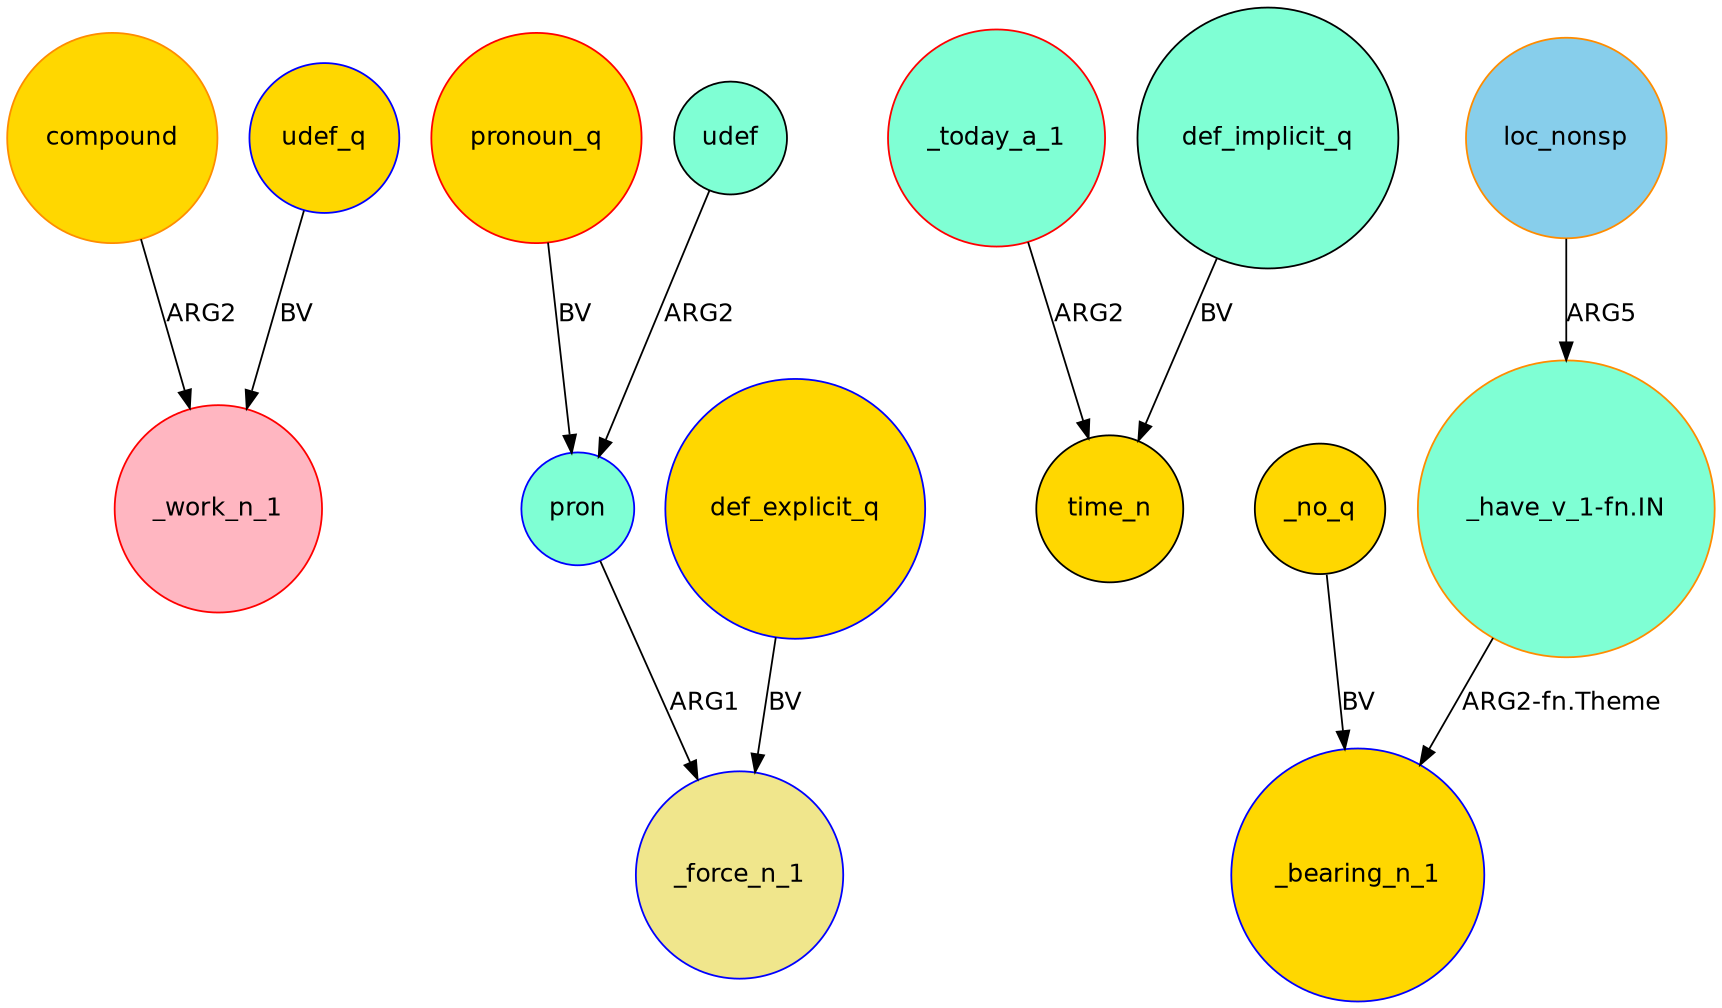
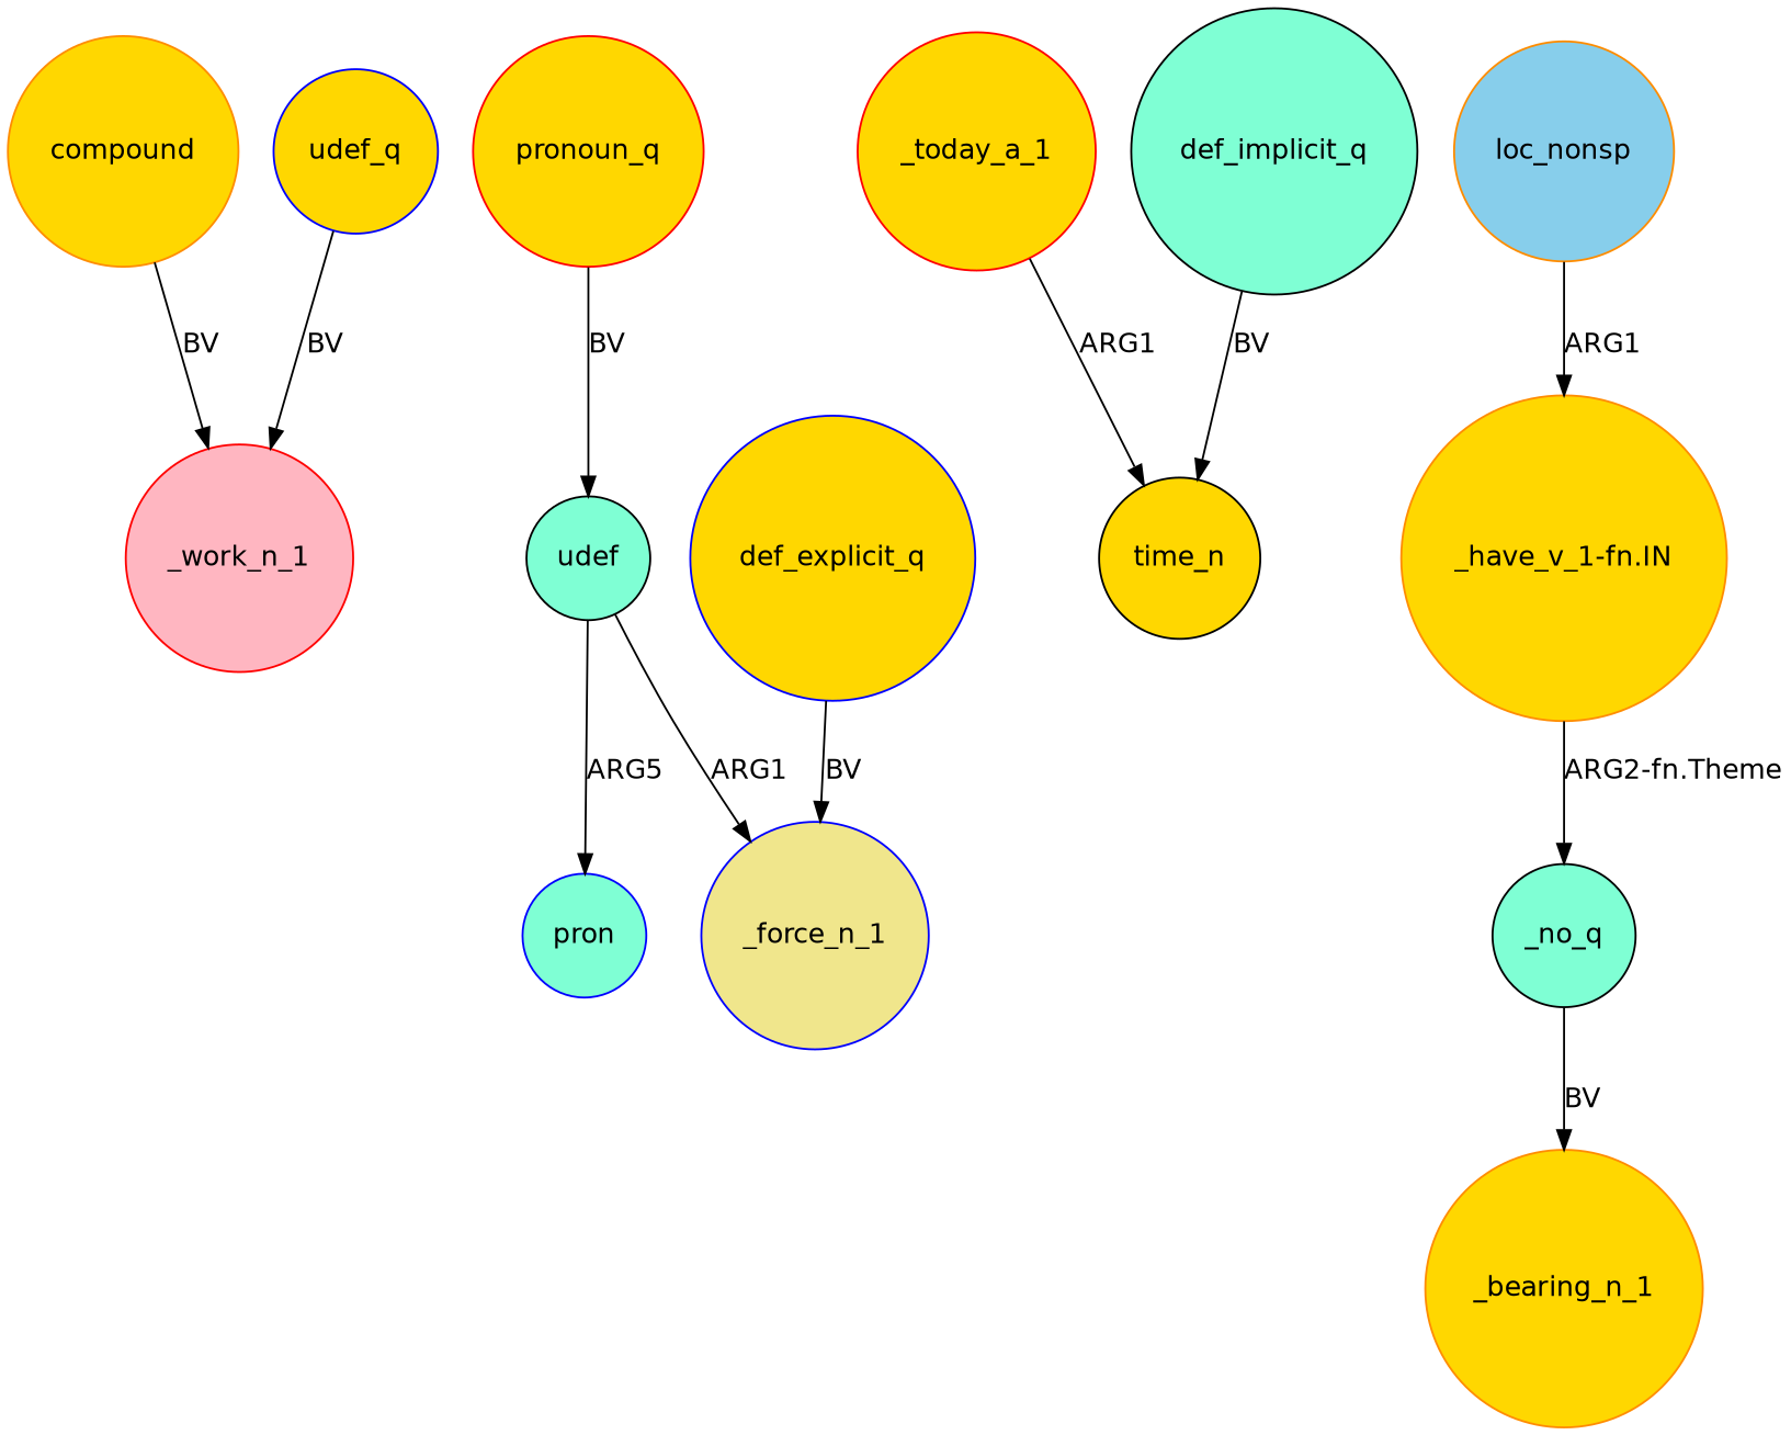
  digraph {
    fontname="DejaVu Sans"
    node [color=blue fillcolor=gold fontname="DejaVu Sans" shape=circle style=filled]
    edge [fontname="DejaVu Sans"]
    compound [color=darkorange]
    _work_n_1 [color=red fillcolor=lightpink]
    _force_n_1 [fillcolor=khaki]
-   _today_a_1 [color=red fillcolor=aquamarine]
+   _today_a_1 [color=red]
    time_n [color=black]
    pronoun_q [color=red]
    pron [fillcolor=aquamarine]
    n8 [color=black fillcolor=aquamarine label=udef]
    udef_q
-   "_have_v_1-fn.IN" [color=darkorange fillcolor=aquamarine]
-   _bearing_n_1
+   "_have_v_1-fn.IN" [color=darkorange]
+   _bearing_n_1 [color=darkorange]
    def_implicit_q [color=black fillcolor=aquamarine]
    loc_nonsp [color=darkorange fillcolor=skyblue]
-   _no_q [color=black]
+   _no_q [color=black fillcolor=aquamarine]
    def_explicit_q
-   compound -> _work_n_1 [label=ARG2]
-   _today_a_1 -> time_n [label=ARG2]
-   pronoun_q -> pron [label=BV]
-   pron -> _force_n_1 [label=ARG1]
-   n8 -> pron [label=ARG2]
+   compound -> _work_n_1 [label=BV]
+   _today_a_1 -> time_n [label=ARG1]
+   pronoun_q -> n8 [label=BV]
+   n8 -> _force_n_1 [label=ARG1]
+   n8 -> pron [label=ARG5]
    udef_q -> _work_n_1 [label=BV]
-   "_have_v_1-fn.IN" -> _bearing_n_1 [label="ARG2-fn.Theme"]
+   "_have_v_1-fn.IN" -> _no_q [label="ARG2-fn.Theme"]
    def_implicit_q -> time_n [label=BV]
-   loc_nonsp -> "_have_v_1-fn.IN" [label=ARG5]
+   loc_nonsp -> "_have_v_1-fn.IN" [label=ARG1]
    _no_q -> _bearing_n_1 [label=BV]
    def_explicit_q -> _force_n_1 [label=BV]
  }
